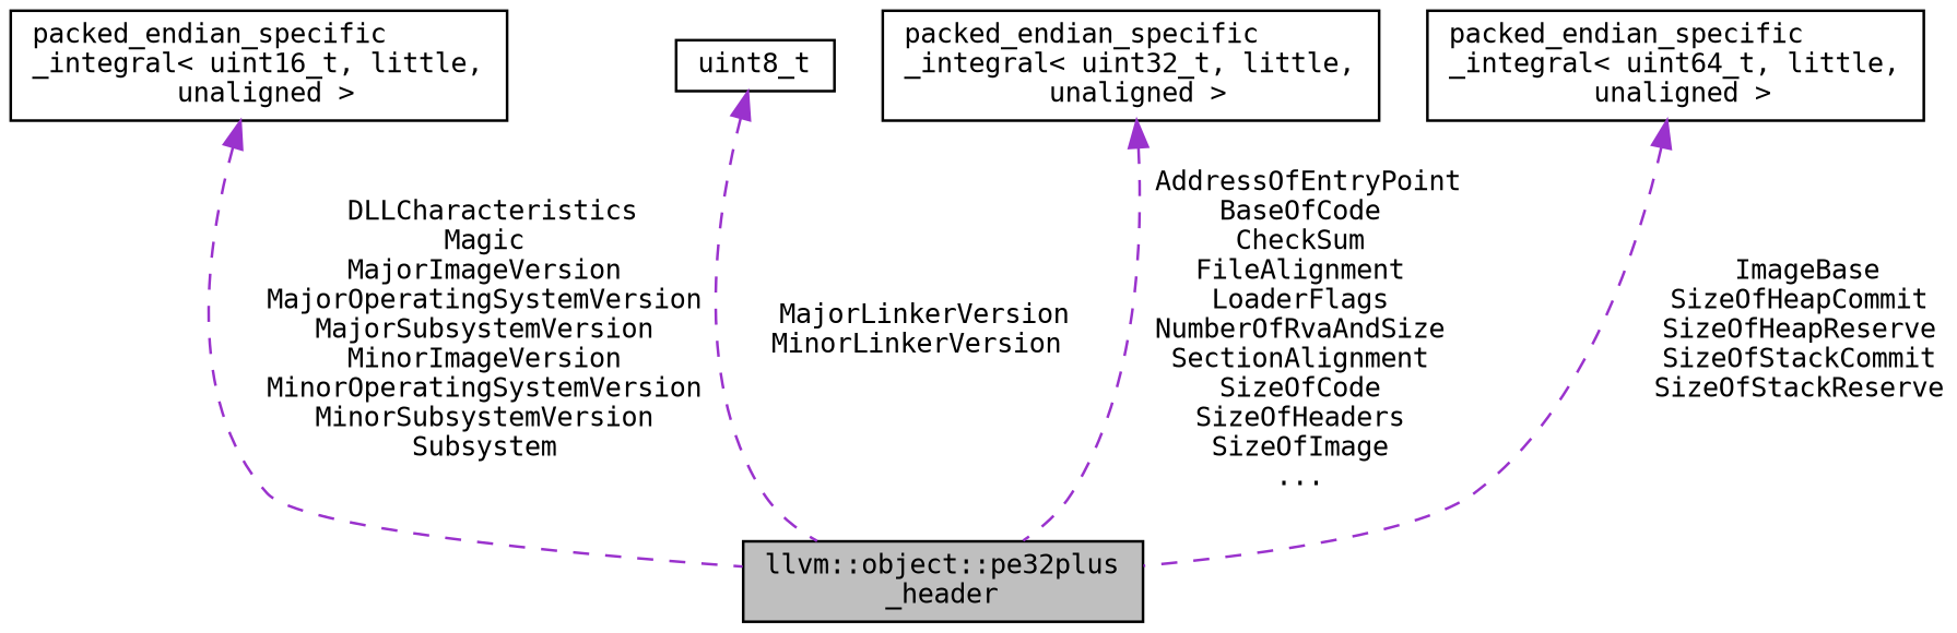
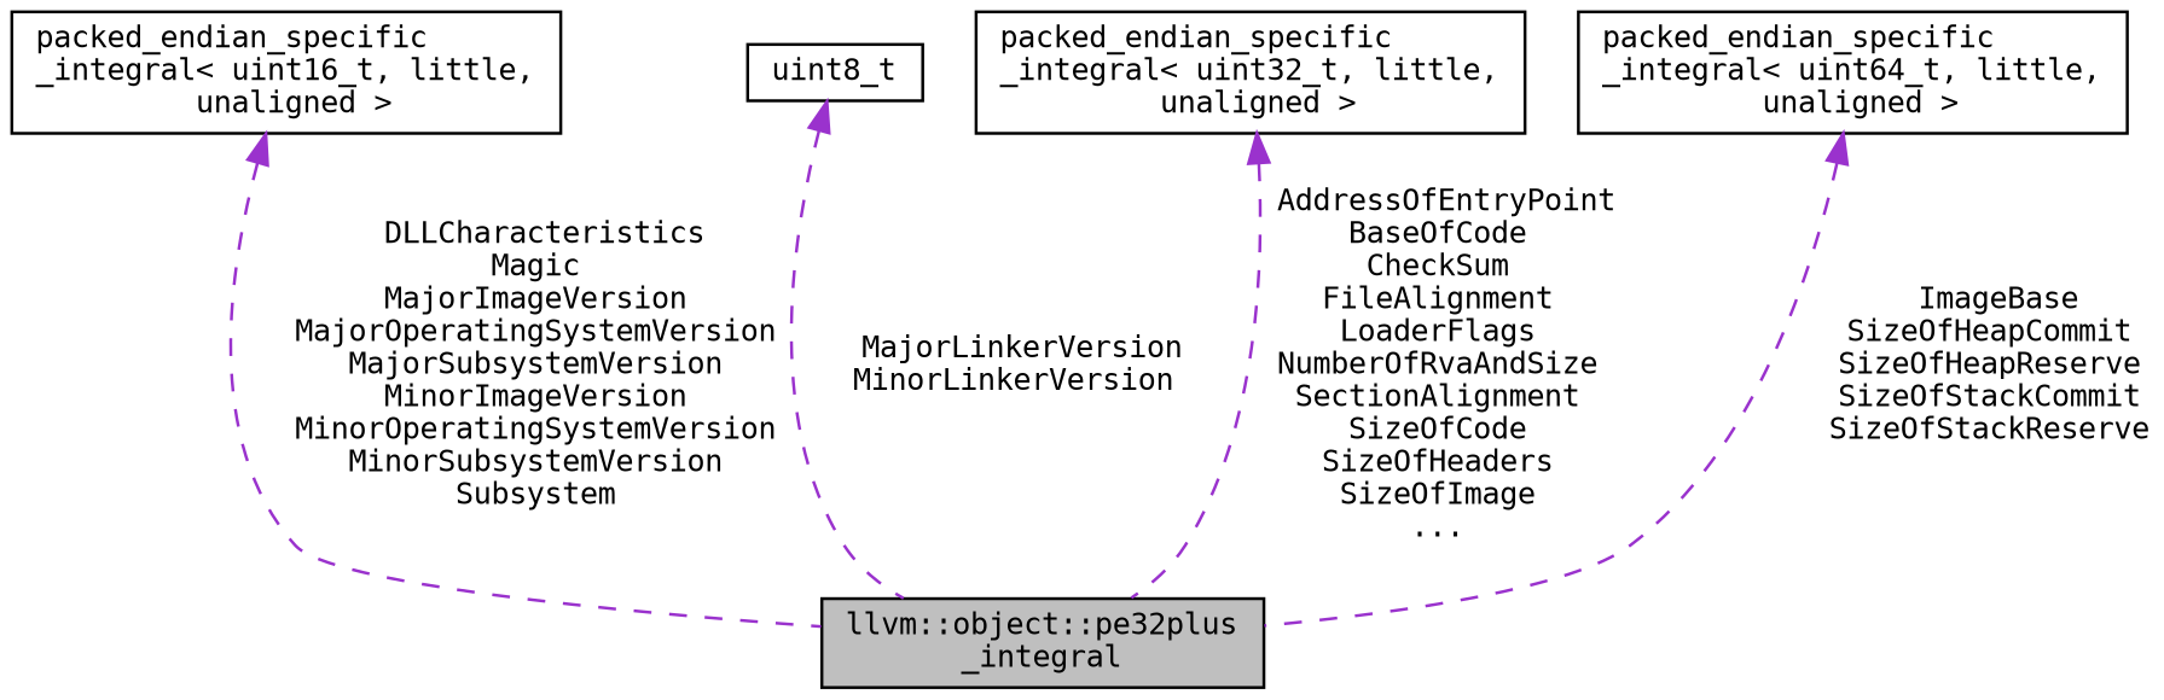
  digraph {
    rankdir=TB
    fontname="DejaVu Sans Mono"
    node [color=black fontname="DejaVu Sans Mono" fontsize=10 shape=box]
    edge [color=darkorchid3 dir=back fontname="DejaVu Sans Mono" fontsize=10 labelfontname=Helvetica labelfontsize=10 style=dashed]
-   n1 [fillcolor=grey75 fontcolor=black height=0.2 label="llvm::object::pe32plus\l_header" style=filled width=0.4]
+   n1 [fillcolor=grey75 fontcolor=black height=0.2 label="llvm::object::pe32plus\l_integral" style=filled width=0.4]
    n2 [height=0.2 label="packed_endian_specific\l_integral\< uint16_t, little,\l unaligned \>" width=0.4]
    n3 [height=0.2 label=uint8_t width=0.4]
    n4 [height=0.2 label="packed_endian_specific\l_integral\< uint32_t, little,\l unaligned \>" width=0.4]
    n5 [height=0.2 label="packed_endian_specific\l_integral\< uint64_t, little,\l unaligned \>" width=0.4]
    n2 -> n1 [label=" DLLCharacteristics\nMagic\nMajorImageVersion\nMajorOperatingSystemVersion\nMajorSubsystemVersion\nMinorImageVersion\nMinorOperatingSystemVersion\nMinorSubsystemVersion\nSubsystem"]
    n3 -> n1 [label=" MajorLinkerVersion\nMinorLinkerVersion"]
    n4 -> n1 [label=" AddressOfEntryPoint\nBaseOfCode\nCheckSum\nFileAlignment\nLoaderFlags\nNumberOfRvaAndSize\nSectionAlignment\nSizeOfCode\nSizeOfHeaders\nSizeOfImage\n..."]
    n5 -> n1 [label=" ImageBase\nSizeOfHeapCommit\nSizeOfHeapReserve\nSizeOfStackCommit\nSizeOfStackReserve"]
  }
